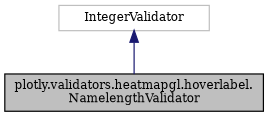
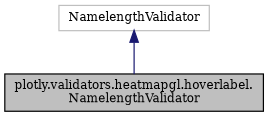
  digraph {
    fontname="DejaVu Serif"
    node [fontname="DejaVu Serif" fontsize=10 shape=record style=filled]
    n1 [color=black fillcolor=grey75 fontcolor=black height=0.2 label="plotly.validators.heatmapgl.hoverlabel.\lNamelengthValidator" width=0.4]
-   n2 [color=grey75 fillcolor=white height=0.2 label=IntegerValidator width=0.4]
+   n2 [color=grey75 fillcolor=white height=0.2 label=NamelengthValidator width=0.4]
    n2 -> n1 [color=midnightblue dir=back fontname="DejaVu Serif" fontsize=10 labelfontname=Helvetica labelfontsize=10 style=solid]
  }
